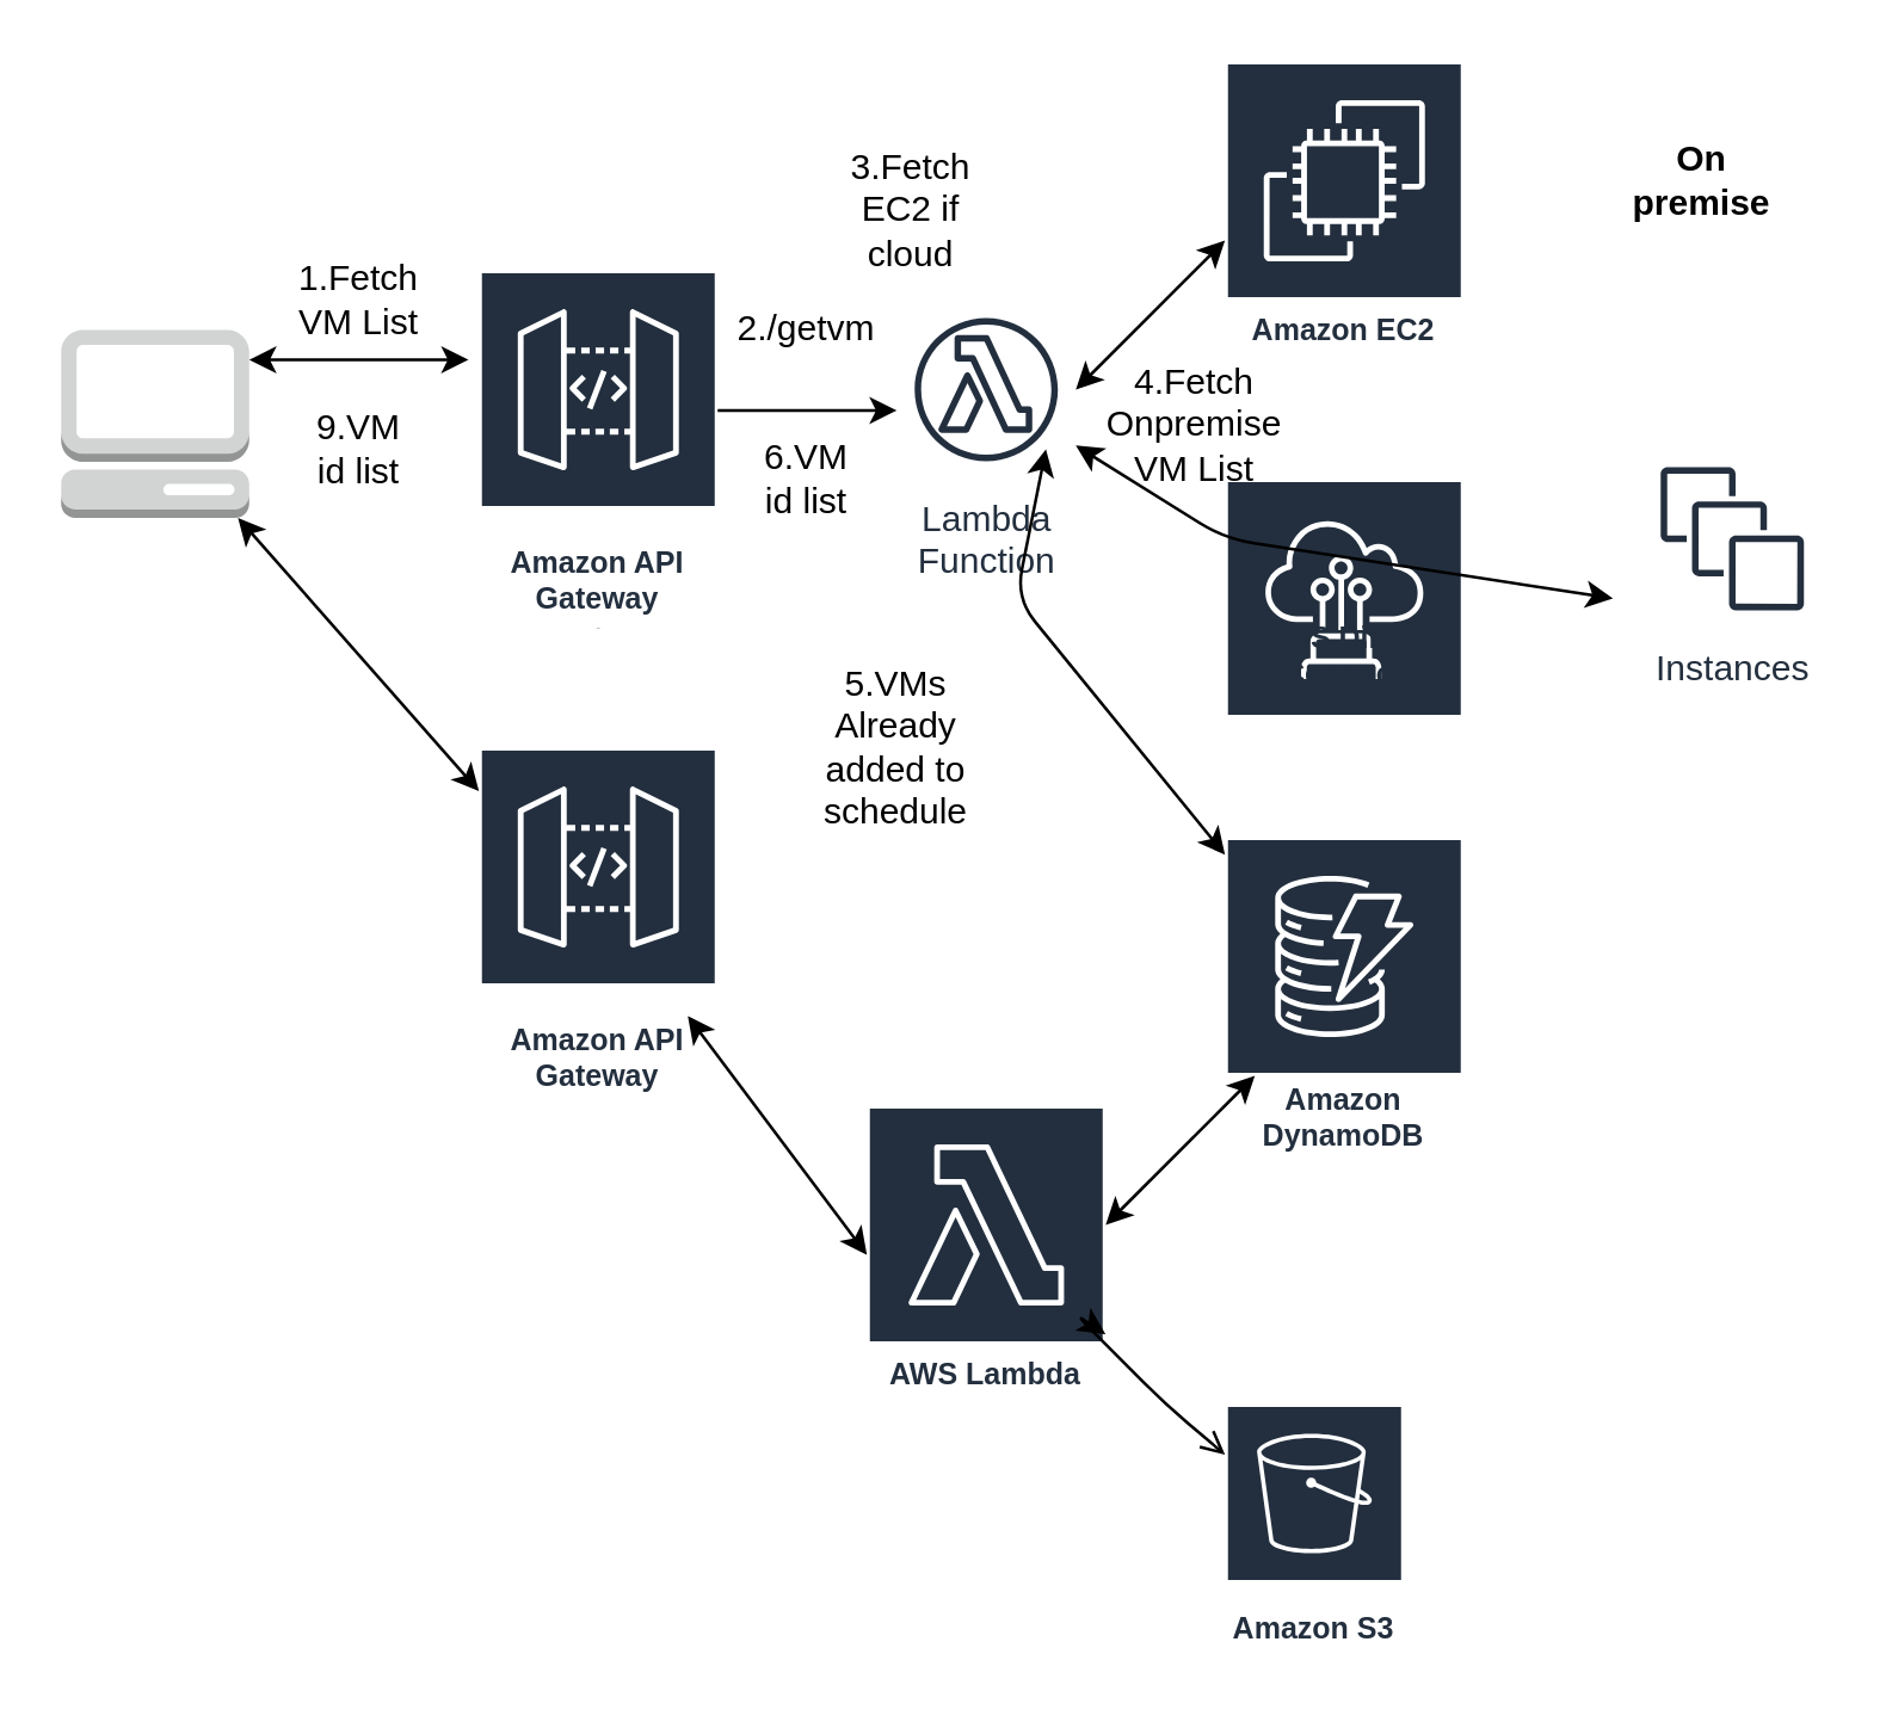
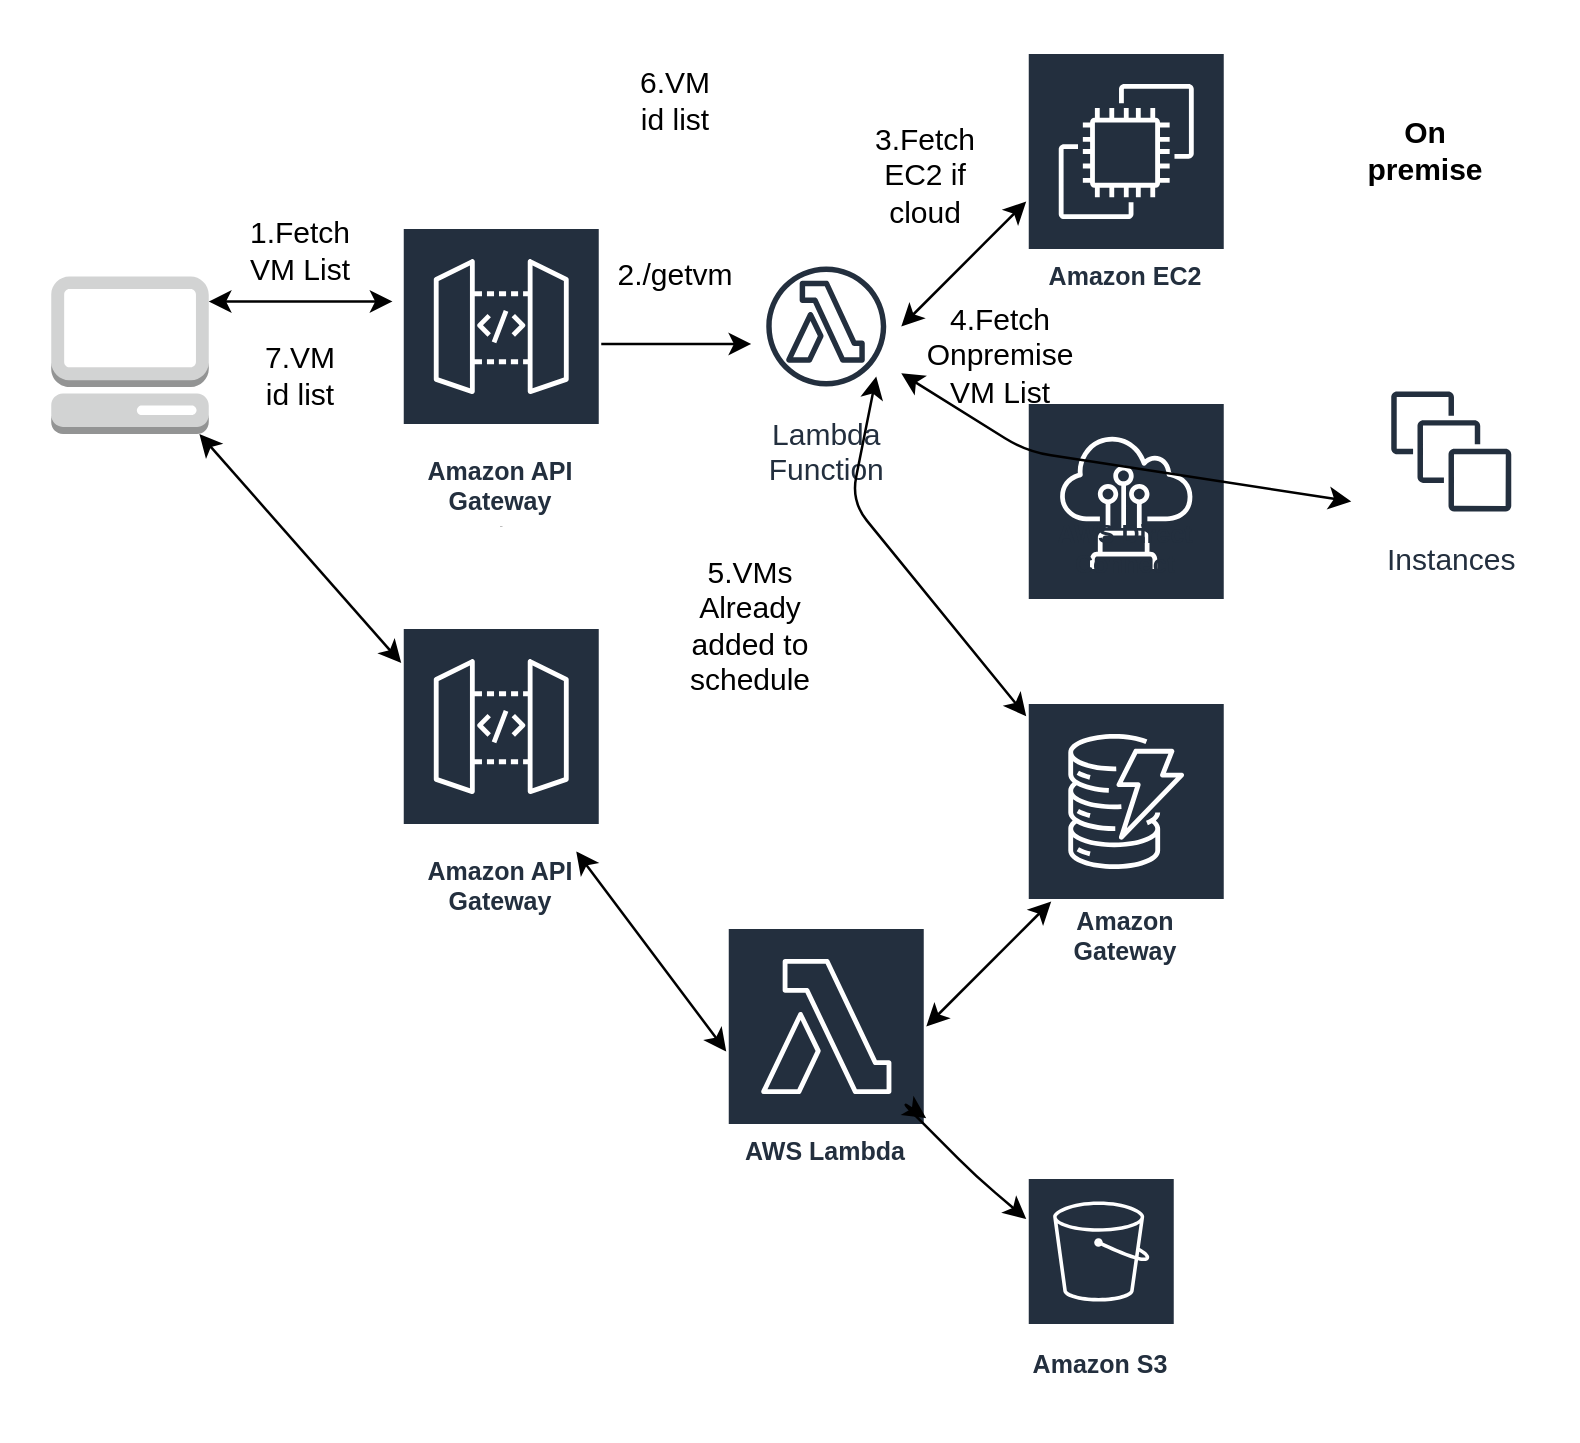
  <mxCell id="0" />
  <mxCell id="1" parent="0" />
  <mxCell id="2" style="edgeStyle=orthogonalEdgeStyle;rounded=0;orthogonalLoop=1;jettySize=auto;html=1;exitX=0.5;exitY=1;exitDx=0;exitDy=0;exitPerimeter=0;startArrow=none;" edge="1" parent="1" source="10"><mxGeometry relative="1" as="geometry"><mxPoint x="188.25" y="183.5" as="sourcePoint" /><mxPoint x="188.25" y="183.5" as="targetPoint" /><Array as="points"><mxPoint x="188" y="137" /></Array></mxGeometry></mxCell>
  <mxCell id="3" value="" style="outlineConnect=0;dashed=0;verticalLabelPosition=bottom;verticalAlign=top;align=center;html=1;shape=mxgraph.aws3.management_console;fillColor=#D2D3D3;gradientColor=none;" vertex="1" parent="1"><mxGeometry x="20" y="110" width="63" height="63" as="geometry" /></mxCell>
  <mxCell id="4" value="" style="endArrow=classic;startArrow=classic;html=1;" edge="1" parent="1"><mxGeometry width="50" height="50" relative="1" as="geometry"><mxPoint x="226.5" y="137" as="sourcePoint" /><mxPoint x="300" y="137" as="targetPoint" /></mxGeometry></mxCell>
  <mxCell id="5" value="" style="endArrow=classic;startArrow=classic;html=1;" edge="1" parent="1"><mxGeometry width="50" height="50" relative="1" as="geometry"><mxPoint x="83" y="120" as="sourcePoint" /><mxPoint x="156.5" y="120" as="targetPoint" /></mxGeometry></mxCell>
  <mxCell id="6" value="Amazon EC2" style="outlineConnect=0;fontColor=#232F3E;gradientColor=none;strokeColor=#ffffff;fillColor=#232F3E;dashed=0;verticalLabelPosition=middle;verticalAlign=bottom;align=center;html=1;whiteSpace=wrap;fontSize=10;fontStyle=1;spacing=3;shape=mxgraph.aws4.productIcon;prIcon=mxgraph.aws4.ec2;" vertex="1" parent="1"><mxGeometry x="410" y="20" width="80" height="100" as="geometry" /></mxCell>
  <mxCell id="7" value="Lambda&#10;Function" style="outlineConnect=0;fontColor=#232F3E;gradientColor=none;strokeColor=#232F3E;fillColor=#ffffff;dashed=0;verticalLabelPosition=bottom;verticalAlign=top;align=center;html=1;fontSize=12;fontStyle=0;aspect=fixed;shape=mxgraph.aws4.resourceIcon;resIcon=mxgraph.aws4.lambda_function;" vertex="1" parent="1"><mxGeometry x="300" y="100" width="60" height="60" as="geometry" /></mxCell>
  <mxCell id="8" value="Instances" style="outlineConnect=0;fontColor=#232F3E;gradientColor=none;strokeColor=#232F3E;fillColor=#ffffff;dashed=0;verticalLabelPosition=bottom;verticalAlign=top;align=center;html=1;fontSize=12;fontStyle=0;aspect=fixed;shape=mxgraph.aws4.resourceIcon;resIcon=mxgraph.aws4.instances;" vertex="1" parent="1"><mxGeometry x="550" y="150" width="60" height="60" as="geometry" /></mxCell>
- <mxCell id="9" value="Amazon DynamoDB" style="outlineConnect=0;fontColor=#232F3E;gradientColor=none;strokeColor=#ffffff;fillColor=#232F3E;dashed=0;verticalLabelPosition=middle;verticalAlign=bottom;align=center;html=1;whiteSpace=wrap;fontSize=10;fontStyle=1;spacing=3;shape=mxgraph.aws4.productIcon;prIcon=mxgraph.aws4.dynamodb;" vertex="1" parent="1"><mxGeometry x="410" y="280" width="80" height="110" as="geometry" /></mxCell>
+ <mxCell id="9" value="Amazon Gateway" style="outlineConnect=0;fontColor=#232F3E;gradientColor=none;strokeColor=#ffffff;fillColor=#232F3E;dashed=0;verticalLabelPosition=middle;verticalAlign=bottom;align=center;html=1;whiteSpace=wrap;fontSize=10;fontStyle=1;spacing=3;shape=mxgraph.aws4.productIcon;prIcon=mxgraph.aws4.dynamodb;" vertex="1" parent="1"><mxGeometry x="410" y="280" width="80" height="110" as="geometry" /></mxCell>
  <mxCell id="10" value="Amazon API Gateway" style="outlineConnect=0;fontColor=#232F3E;gradientColor=none;strokeColor=#ffffff;fillColor=#232F3E;dashed=0;verticalLabelPosition=middle;verticalAlign=bottom;align=center;html=1;whiteSpace=wrap;fontSize=10;fontStyle=1;spacing=3;shape=mxgraph.aws4.productIcon;prIcon=mxgraph.aws4.api_gateway;" vertex="1" parent="1"><mxGeometry x="160" y="90" width="80" height="120" as="geometry" /></mxCell>
  <mxCell id="11" value="AWS Direct Connect" style="outlineConnect=0;fontColor=#232F3E;gradientColor=none;strokeColor=#ffffff;fillColor=#232F3E;dashed=0;verticalLabelPosition=middle;verticalAlign=bottom;align=center;html=1;whiteSpace=wrap;fontSize=10;fontStyle=1;spacing=3;shape=mxgraph.aws4.productIcon;prIcon=mxgraph.aws4.direct_connect;" vertex="1" parent="1"><mxGeometry x="410" y="160" width="80" height="75" as="geometry" /></mxCell>
  <mxCell id="12" value="&lt;b&gt;On premise&lt;/b&gt;" style="text;html=1;strokeColor=none;fillColor=none;align=center;verticalAlign=middle;whiteSpace=wrap;rounded=0;" vertex="1" parent="1"><mxGeometry x="550" y="50" width="40" height="20" as="geometry" /></mxCell>
  <mxCell id="13" value="" style="endArrow=classic;startArrow=classic;html=1;" edge="1" parent="1"><mxGeometry width="50" height="50" relative="1" as="geometry"><mxPoint x="360" y="130" as="sourcePoint" /><mxPoint x="410" y="80" as="targetPoint" /><Array as="points"><mxPoint x="400" y="90" /></Array></mxGeometry></mxCell>
  <mxCell id="14" value="" style="endArrow=classic;startArrow=classic;html=1;" edge="1" parent="1" source="7"><mxGeometry width="50" height="50" relative="1" as="geometry"><mxPoint x="370" y="200" as="sourcePoint" /><mxPoint x="540" y="200" as="targetPoint" /><Array as="points"><mxPoint x="410" y="180" /></Array></mxGeometry></mxCell>
  <mxCell id="15" value="" style="endArrow=classic;startArrow=classic;html=1;" edge="1" parent="1" target="9"><mxGeometry width="50" height="50" relative="1" as="geometry"><mxPoint x="350" y="150" as="sourcePoint" /><mxPoint x="360" y="270" as="targetPoint" /><Array as="points"><mxPoint x="340" y="200" /></Array></mxGeometry></mxCell>
  <mxCell id="16" value="1.Fetch VM List" style="text;html=1;strokeColor=none;fillColor=none;align=center;verticalAlign=middle;whiteSpace=wrap;rounded=0;" vertex="1" parent="1"><mxGeometry x="100" y="90" width="40" height="20" as="geometry" /></mxCell>
  <mxCell id="17" value="2./getvm" style="text;html=1;strokeColor=none;fillColor=none;align=center;verticalAlign=middle;whiteSpace=wrap;rounded=0;" vertex="1" parent="1"><mxGeometry x="250" y="100" width="40" height="20" as="geometry" /></mxCell>
- <mxCell id="18" value="3.Fetch EC2 if cloud" style="text;html=1;strokeColor=none;fillColor=none;align=center;verticalAlign=middle;whiteSpace=wrap;rounded=0;" vertex="1" parent="1"><mxGeometry x="285" y="60" width="40" height="20" as="geometry" /></mxCell>
+ <mxCell id="18" value="3.Fetch EC2 if cloud" style="text;html=1;strokeColor=none;fillColor=none;align=center;verticalAlign=middle;whiteSpace=wrap;rounded=0;" vertex="1" parent="1"><mxGeometry x="350" y="60" width="40" height="20" as="geometry" /></mxCell>
  <mxCell id="19" value="4.Fetch Onpremise VM List" style="text;html=1;strokeColor=none;fillColor=none;align=center;verticalAlign=middle;whiteSpace=wrap;rounded=0;" vertex="1" parent="1"><mxGeometry x="380" y="131.5" width="40" height="20" as="geometry" /></mxCell>
  <mxCell id="20" value="5.VMs Already added to schedule" style="text;html=1;strokeColor=none;fillColor=none;align=center;verticalAlign=middle;whiteSpace=wrap;rounded=0;" vertex="1" parent="1"><mxGeometry x="280" y="240" width="40" height="20" as="geometry" /></mxCell>
- <mxCell id="21" value="6.VM id list" style="text;html=1;strokeColor=none;fillColor=none;align=center;verticalAlign=middle;whiteSpace=wrap;rounded=0;" vertex="1" parent="1"><mxGeometry x="250" y="150" width="40" height="20" as="geometry" /></mxCell>
- <mxCell id="22" value="9.VM id list" style="text;html=1;strokeColor=none;fillColor=none;align=center;verticalAlign=middle;whiteSpace=wrap;rounded=0;" vertex="1" parent="1"><mxGeometry x="100" y="140" width="40" height="20" as="geometry" /></mxCell>
+ <mxCell id="21" value="6.VM id list" style="text;html=1;strokeColor=none;fillColor=none;align=center;verticalAlign=middle;whiteSpace=wrap;rounded=0;" vertex="1" parent="1"><mxGeometry x="250" y="30" width="40" height="20" as="geometry" /></mxCell>
+ <mxCell id="22" value="7.VM id list" style="text;html=1;strokeColor=none;fillColor=none;align=center;verticalAlign=middle;whiteSpace=wrap;rounded=0;" vertex="1" parent="1"><mxGeometry x="100" y="140" width="40" height="20" as="geometry" /></mxCell>
  <mxCell id="23" value="Amazon API Gateway" style="outlineConnect=0;fontColor=#232F3E;gradientColor=none;strokeColor=#ffffff;fillColor=#232F3E;dashed=0;verticalLabelPosition=middle;verticalAlign=bottom;align=center;html=1;whiteSpace=wrap;fontSize=10;fontStyle=1;spacing=3;shape=mxgraph.aws4.productIcon;prIcon=mxgraph.aws4.api_gateway;" vertex="1" parent="1"><mxGeometry x="160" y="250" width="80" height="120" as="geometry" /></mxCell>
  <mxCell id="24" value="" style="endArrow=classic;startArrow=classic;html=1;" edge="1" parent="1" source="3" target="23"><mxGeometry width="50" height="50" relative="1" as="geometry"><mxPoint x="83" y="220" as="sourcePoint" /><mxPoint x="133" y="170" as="targetPoint" /></mxGeometry></mxCell>
  <mxCell id="25" value="Amazon S3" style="outlineConnect=0;fontColor=#232F3E;gradientColor=none;strokeColor=#ffffff;fillColor=#232F3E;dashed=0;verticalLabelPosition=middle;verticalAlign=bottom;align=center;html=1;whiteSpace=wrap;fontSize=10;fontStyle=1;spacing=3;shape=mxgraph.aws4.productIcon;prIcon=mxgraph.aws4.s3;" vertex="1" parent="1"><mxGeometry x="410" y="470" width="60" height="85" as="geometry" /></mxCell>
  <mxCell id="26" value="AWS Lambda" style="outlineConnect=0;fontColor=#232F3E;gradientColor=none;strokeColor=#ffffff;fillColor=#232F3E;dashed=0;verticalLabelPosition=middle;verticalAlign=bottom;align=center;html=1;whiteSpace=wrap;fontSize=10;fontStyle=1;spacing=3;shape=mxgraph.aws4.productIcon;prIcon=mxgraph.aws4.lambda;" vertex="1" parent="1"><mxGeometry x="290" y="370" width="80" height="100" as="geometry" /></mxCell>
  <mxCell id="27" value="" style="endArrow=classic;startArrow=classic;html=1;exitX=0;exitY=0.5;exitDx=0;exitDy=0;exitPerimeter=0;" edge="1" parent="1" source="26"><mxGeometry width="50" height="50" relative="1" as="geometry"><mxPoint x="250" y="380" as="sourcePoint" /><mxPoint x="230" y="340" as="targetPoint" /></mxGeometry></mxCell>
- <mxCell id="28" value="" style="endArrow=open;startArrow=classic;html=1;" edge="1" parent="1" source="26" target="25"><mxGeometry width="50" height="50" relative="1" as="geometry"><mxPoint x="360" y="500" as="sourcePoint" /><mxPoint x="430" y="440" as="targetPoint" /><Array as="points"><mxPoint x="360" y="440" /><mxPoint x="390" y="470" /></Array></mxGeometry></mxCell>
+ <mxCell id="28" value="" style="endArrow=classic;startArrow=classic;html=1;" edge="1" parent="1" source="26" target="25"><mxGeometry width="50" height="50" relative="1" as="geometry"><mxPoint x="360" y="500" as="sourcePoint" /><mxPoint x="430" y="440" as="targetPoint" /><Array as="points"><mxPoint x="360" y="440" /><mxPoint x="390" y="470" /></Array></mxGeometry></mxCell>
  <mxCell id="29" value="" style="endArrow=classic;startArrow=classic;html=1;" edge="1" parent="1"><mxGeometry width="50" height="50" relative="1" as="geometry"><mxPoint x="370" y="410" as="sourcePoint" /><mxPoint x="420" y="360" as="targetPoint" /></mxGeometry></mxCell>
